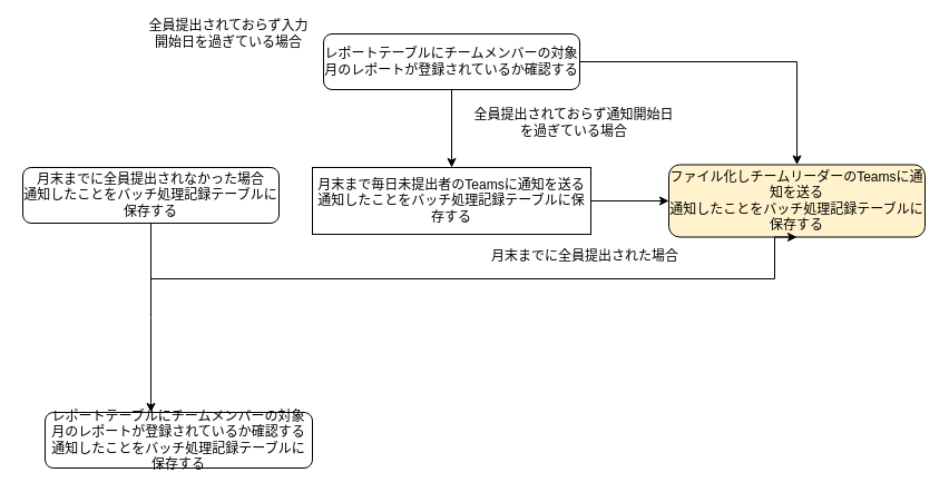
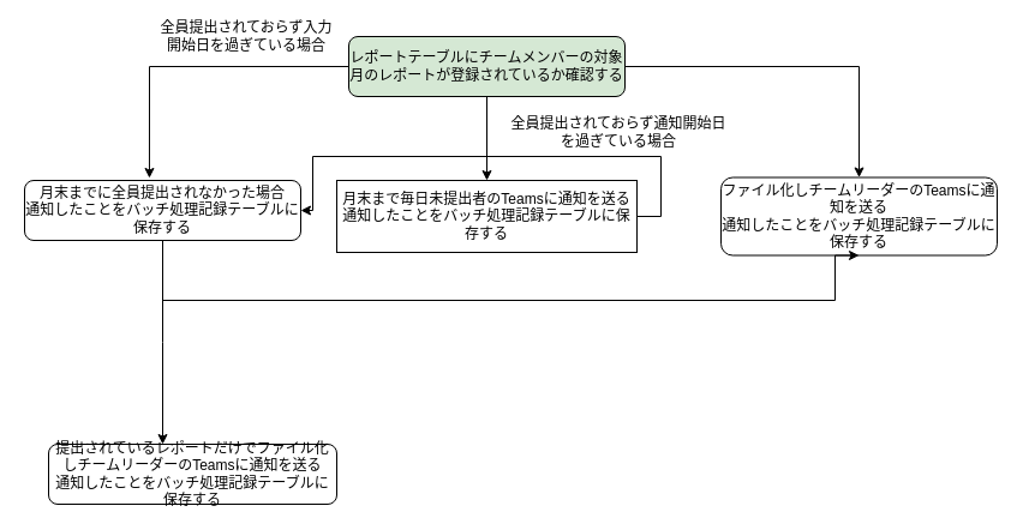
  <mxCell id="0" />
  <mxCell id="1" parent="0" />
  <mxCell id="2" style="edgeStyle=orthogonalEdgeStyle;rounded=0;orthogonalLoop=1;jettySize=auto;html=1;exitX=0.5;exitY=1;exitDx=0;exitDy=0;entryX=0.5;entryY=0;entryDx=0;entryDy=0;" parent="1" source="5" target="7" edge="1"><mxGeometry relative="1" as="geometry" /></mxCell>
  <mxCell id="3" style="edgeStyle=orthogonalEdgeStyle;rounded=0;orthogonalLoop=1;jettySize=auto;html=1;exitX=1;exitY=0.5;exitDx=0;exitDy=0;" parent="1" source="5" target="8" edge="1"><mxGeometry relative="1" as="geometry" /></mxCell>
- <mxCell id="5" value="レポートテーブルにチームメンバーの対象月のレポートが登録されているか確認する" style="rounded=1;whiteSpace=wrap;html=1;fontSize=12;glass=0;strokeWidth=1;shadow=0;" parent="1" vertex="1"><mxGeometry x="290" y="30" width="230" height="50" as="geometry" /></mxCell>
- <mxCell id="6" style="edgeStyle=orthogonalEdgeStyle;rounded=0;orthogonalLoop=1;jettySize=auto;html=1;exitX=1;exitY=0.5;exitDx=0;exitDy=0;entryX=0;entryY=0.5;entryDx=0;entryDy=0;" parent="1" source="7" target="8" edge="1"><mxGeometry relative="1" as="geometry" /></mxCell>
+ <mxCell id="4" style="edgeStyle=orthogonalEdgeStyle;rounded=0;orthogonalLoop=1;jettySize=auto;html=1;exitX=0;exitY=0.5;exitDx=0;exitDy=0;entryX=0.452;entryY=-0.04;entryDx=0;entryDy=0;entryPerimeter=0;" parent="1" source="5" target="11" edge="1"><mxGeometry relative="1" as="geometry" /></mxCell>
+ <mxCell id="5" value="レポートテーブルにチームメンバーの対象月のレポートが登録されているか確認する" style="rounded=1;whiteSpace=wrap;html=1;fontSize=12;glass=0;strokeWidth=1;shadow=0;fillColor=#d5e8d4;" parent="1" vertex="1"><mxGeometry x="290" y="30" width="230" height="50" as="geometry" /></mxCell>
+ <mxCell id="6" style="edgeStyle=orthogonalEdgeStyle;rounded=0;orthogonalLoop=1;jettySize=auto;html=1;exitX=1;exitY=0.5;exitDx=0;exitDy=0;" parent="1" source="7" target="11" edge="1"><mxGeometry relative="1" as="geometry" /></mxCell>
  <mxCell id="7" value="月末まで毎日未提出者のTeamsに通知を送る&lt;br&gt;通知したことをバッチ処理記録テーブルに保存する" style="whiteSpace=wrap;html=1;fontSize=12;glass=0;strokeWidth=1;shadow=0;rounded=0;" parent="1" vertex="1"><mxGeometry x="280" y="150" width="250" height="60" as="geometry" /></mxCell>
- <mxCell id="8" value="ファイル化しチームリーダーのTeamsに通知を送る&lt;br&gt;通知したことをバッチ処理記録テーブルに保存する" style="rounded=1;whiteSpace=wrap;html=1;fontSize=12;glass=0;strokeWidth=1;shadow=0;fillColor=#fff2cc;" parent="1" vertex="1"><mxGeometry x="600" y="147.5" width="230" height="65" as="geometry" /></mxCell>
+ <mxCell id="8" value="ファイル化しチームリーダーのTeamsに通知を送る&lt;br&gt;通知したことをバッチ処理記録テーブルに保存する" style="rounded=1;whiteSpace=wrap;html=1;fontSize=12;glass=0;strokeWidth=1;shadow=0;" parent="1" vertex="1"><mxGeometry x="600" y="147.5" width="230" height="65" as="geometry" /></mxCell>
  <mxCell id="9" style="edgeStyle=orthogonalEdgeStyle;rounded=0;orthogonalLoop=1;jettySize=auto;html=1;entryX=0.5;entryY=1;entryDx=0;entryDy=0;" parent="1" source="11" target="8" edge="1"><mxGeometry relative="1" as="geometry"><Array as="points"><mxPoint x="135" y="250" /><mxPoint x="695" y="250" /></Array></mxGeometry></mxCell>
  <mxCell id="10" style="edgeStyle=orthogonalEdgeStyle;rounded=0;orthogonalLoop=1;jettySize=auto;html=1;" parent="1" source="11" edge="1"><mxGeometry relative="1" as="geometry"><mxPoint x="135" y="370" as="targetPoint" /></mxGeometry></mxCell>
  <mxCell id="11" value="&lt;span&gt;月末までに全員提出されなかった場合&lt;br&gt;&lt;/span&gt;通知したことをバッチ処理記録テーブルに保存する&lt;span&gt;&lt;br&gt;&lt;/span&gt;" style="rounded=1;whiteSpace=wrap;html=1;fontSize=12;glass=0;strokeWidth=1;shadow=0;" parent="1" vertex="1"><mxGeometry x="20" y="150" width="230" height="50" as="geometry" /></mxCell>
  <mxCell id="12" value="全員提出されておらず入力開始日を過ぎている場合" style="text;html=1;strokeColor=none;fillColor=none;align=center;verticalAlign=middle;whiteSpace=wrap;rounded=0;" parent="1" vertex="1"><mxGeometry x="130" y="20" width="150" height="20" as="geometry" /></mxCell>
  <mxCell id="13" value="全員提出されておらず通知開始日を過ぎている場合" style="text;html=1;strokeColor=none;fillColor=none;align=center;verticalAlign=middle;whiteSpace=wrap;rounded=0;" parent="1" vertex="1"><mxGeometry x="420" y="100" width="190" height="20" as="geometry" /></mxCell>
- <mxCell id="14" value="月末までに全員提出された場合" style="text;html=1;strokeColor=none;fillColor=none;align=center;verticalAlign=middle;whiteSpace=wrap;rounded=0;" parent="1" vertex="1"><mxGeometry x="430" y="220" width="190" height="20" as="geometry" /></mxCell>
- <mxCell id="15" value="レポートテーブルにチームメンバーの対象月のレポートが登録されているか確認する&lt;br&gt;通知したことをバッチ処理記録テーブルに保存する" style="rounded=1;whiteSpace=wrap;html=1;fontSize=12;glass=0;strokeWidth=1;shadow=0;" parent="1" vertex="1"><mxGeometry x="40" y="370" width="240" height="50" as="geometry" /></mxCell>
+ <mxCell id="15" value="提出されているレポートだけでファイル化しチームリーダーのTeamsに通知を送る&lt;br&gt;通知したことをバッチ処理記録テーブルに保存する" style="rounded=1;whiteSpace=wrap;html=1;fontSize=12;glass=0;strokeWidth=1;shadow=0;" parent="1" vertex="1"><mxGeometry x="40" y="370" width="240" height="50" as="geometry" /></mxCell>
